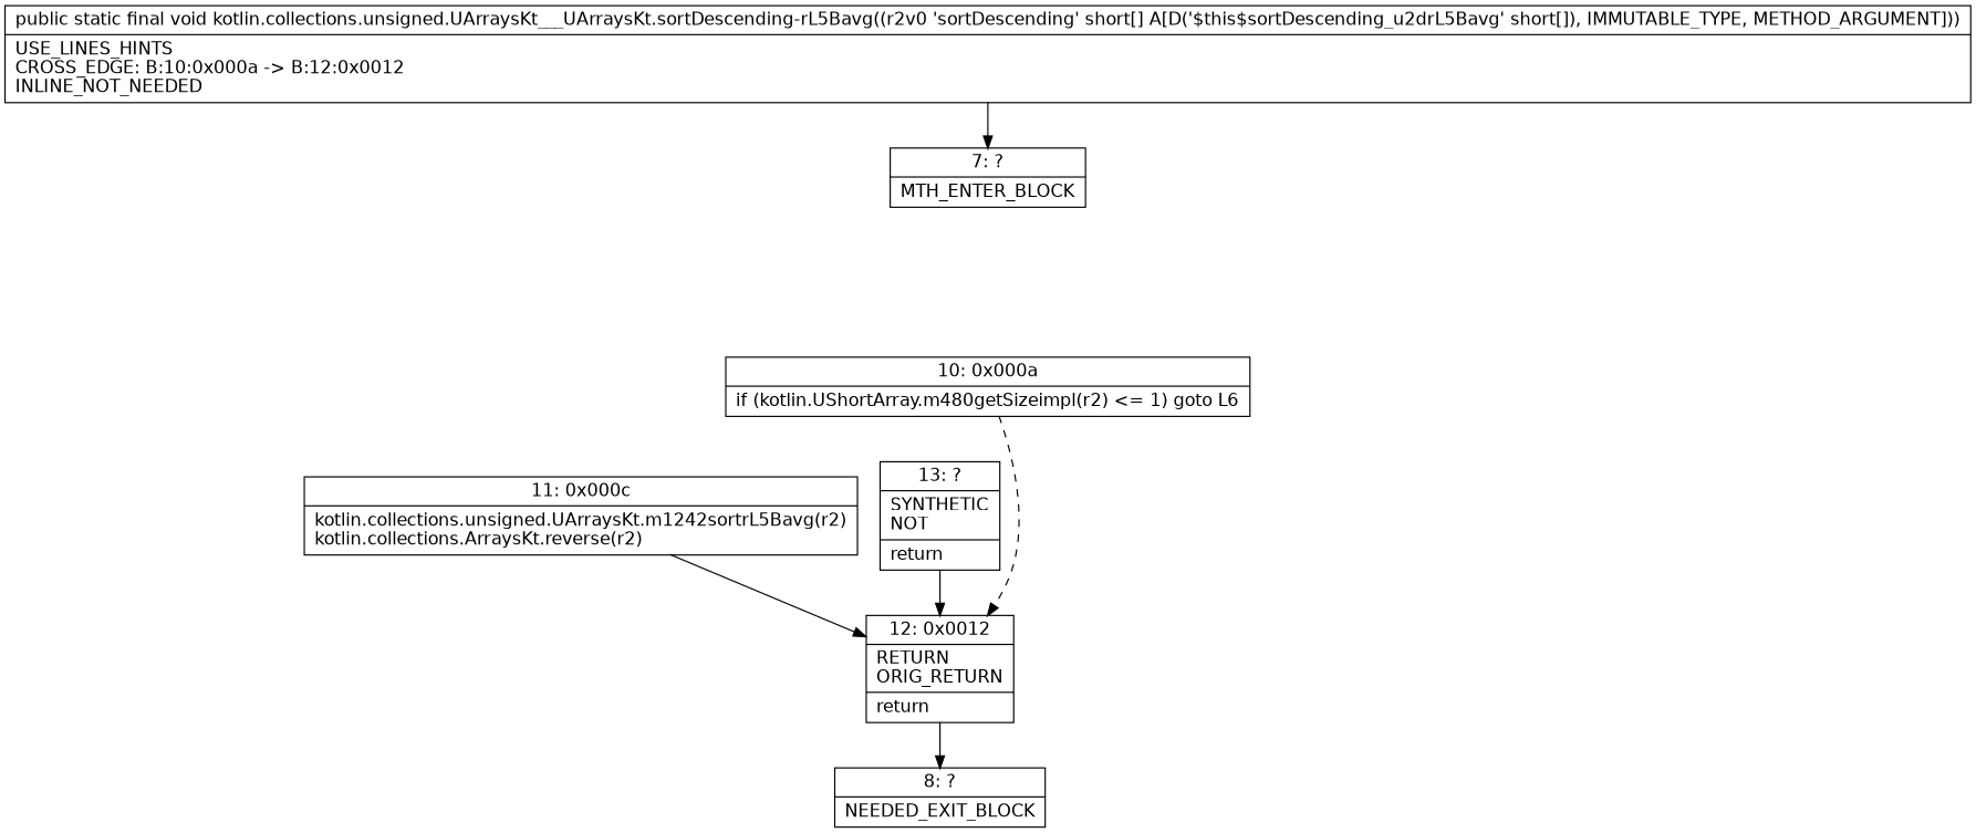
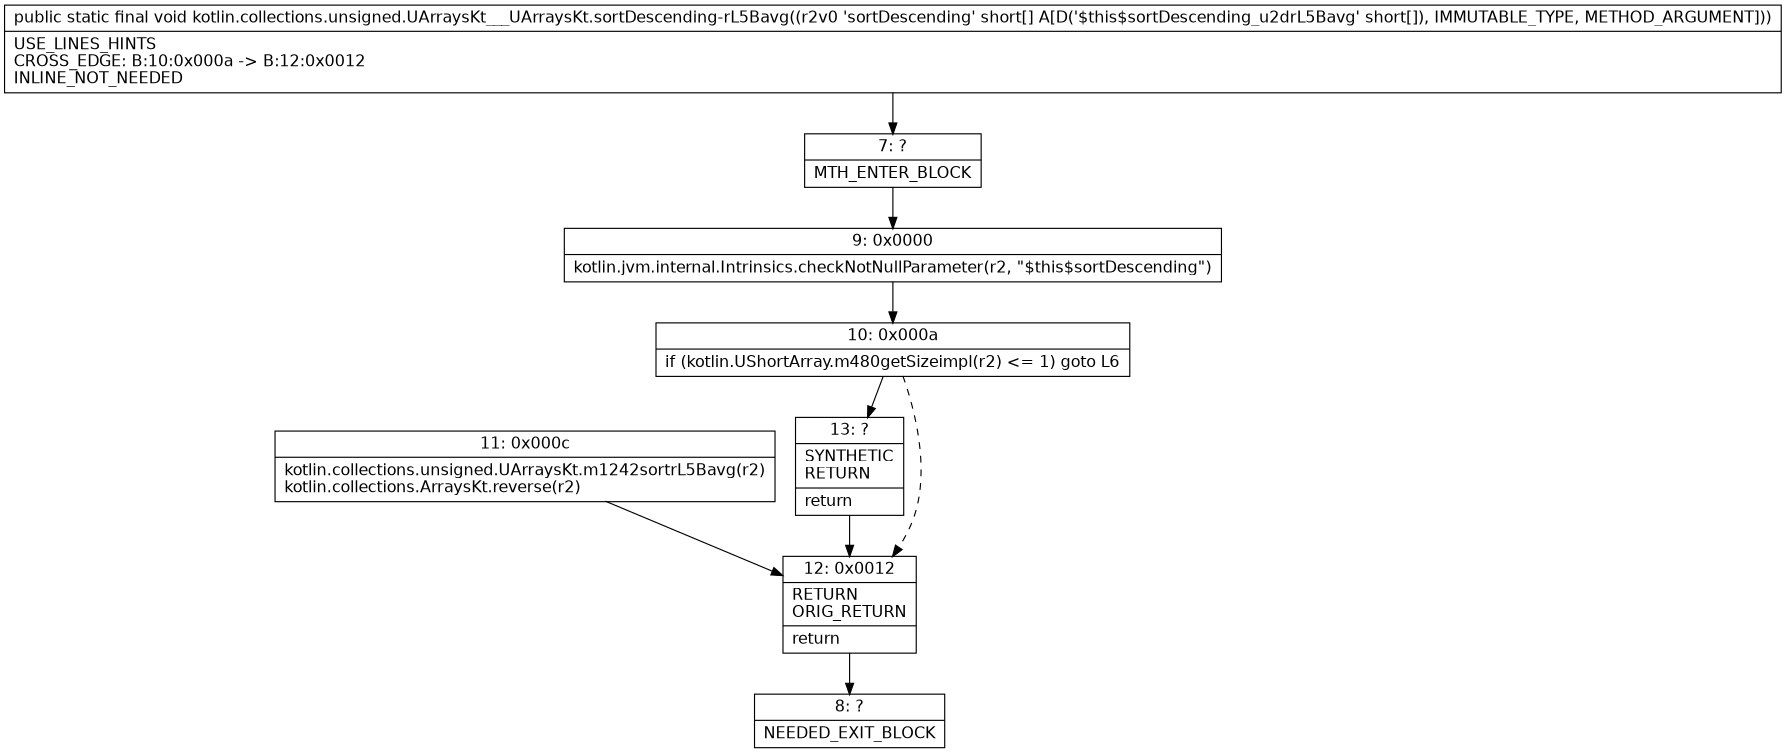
  digraph {
    fontname="DejaVu Sans"
    node [fontname="DejaVu Sans" shape=record]
    edge [fontname="DejaVu Sans"]
    n1 [label="{7\:\ ?|MTH_ENTER_BLOCK\l}"]
+   n2 [label="{9\:\ 0x0000|kotlin.jvm.internal.Intrinsics.checkNotNullParameter(r2, \"$this$sortDescending\")\l}"]
    n3 [label="{10\:\ 0x000a|if (kotlin.UShortArray.m480getSizeimpl(r2) \<= 1) goto L6\l}"]
-   n4 [label="{13\:\ ?|SYNTHETIC\lNOT\l|return\l}"]
+   n4 [label="{13\:\ ?|SYNTHETIC\lRETURN\l|return\l}"]
    n5 [label="{12\:\ 0x0012|RETURN\lORIG_RETURN\l|return\l}"]
    n6 [label="{11\:\ 0x000c|kotlin.collections.unsigned.UArraysKt.m1242sortrL5Bavg(r2)\lkotlin.collections.ArraysKt.reverse(r2)\l}"]
    n7 [label="{8\:\ ?|NEEDED_EXIT_BLOCK\l}"]
    n8 [label="{public static final void kotlin.collections.unsigned.UArraysKt___UArraysKt.sortDescending\-rL5Bavg((r2v0 'sortDescending' short[] A[D('$this$sortDescending_u2drL5Bavg' short[]), IMMUTABLE_TYPE, METHOD_ARGUMENT]))  | USE_LINES_HINTS\lCROSS_EDGE: B:10:0x000a \-\> B:12:0x0012\lINLINE_NOT_NEEDED\l}"]
+   n1 -> n2
+   n2 -> n3
+   n3 -> n4
    n3 -> n5 [style=dashed]
    n4 -> n5
    n5 -> n7
    n6 -> n5
    n8 -> n1
  }
